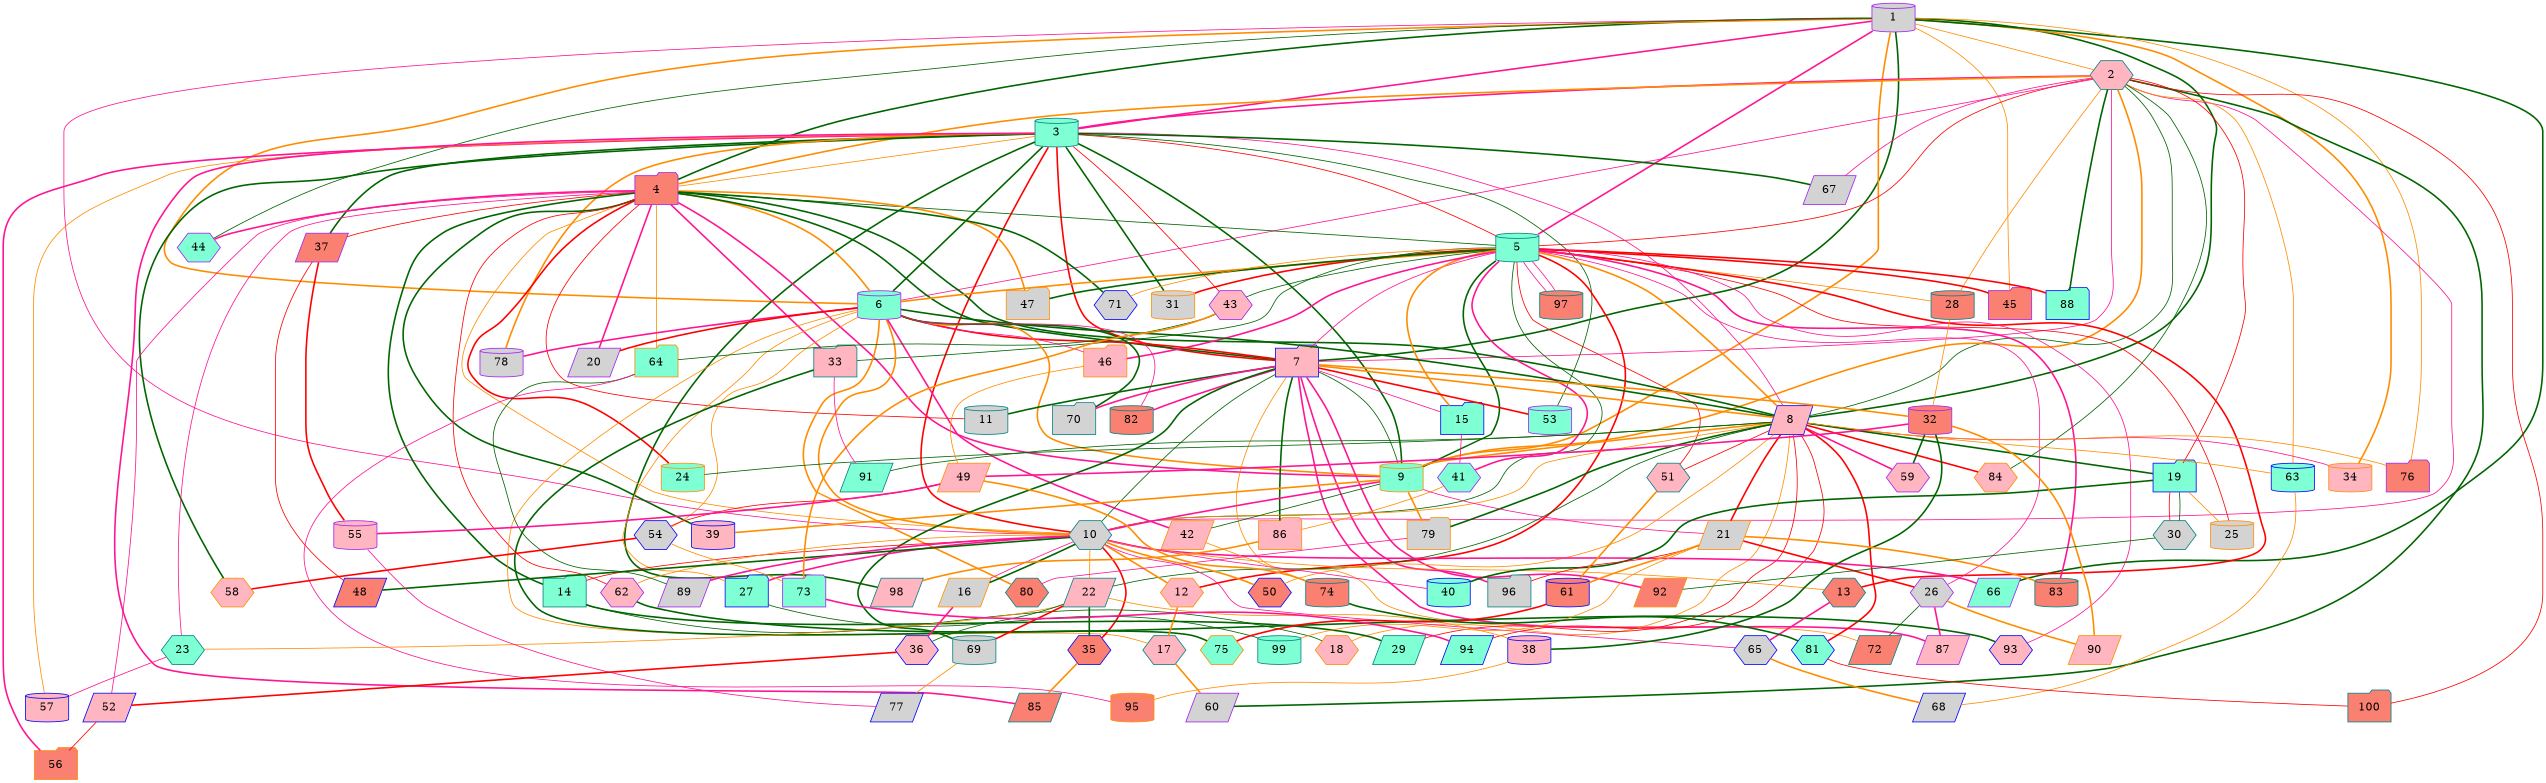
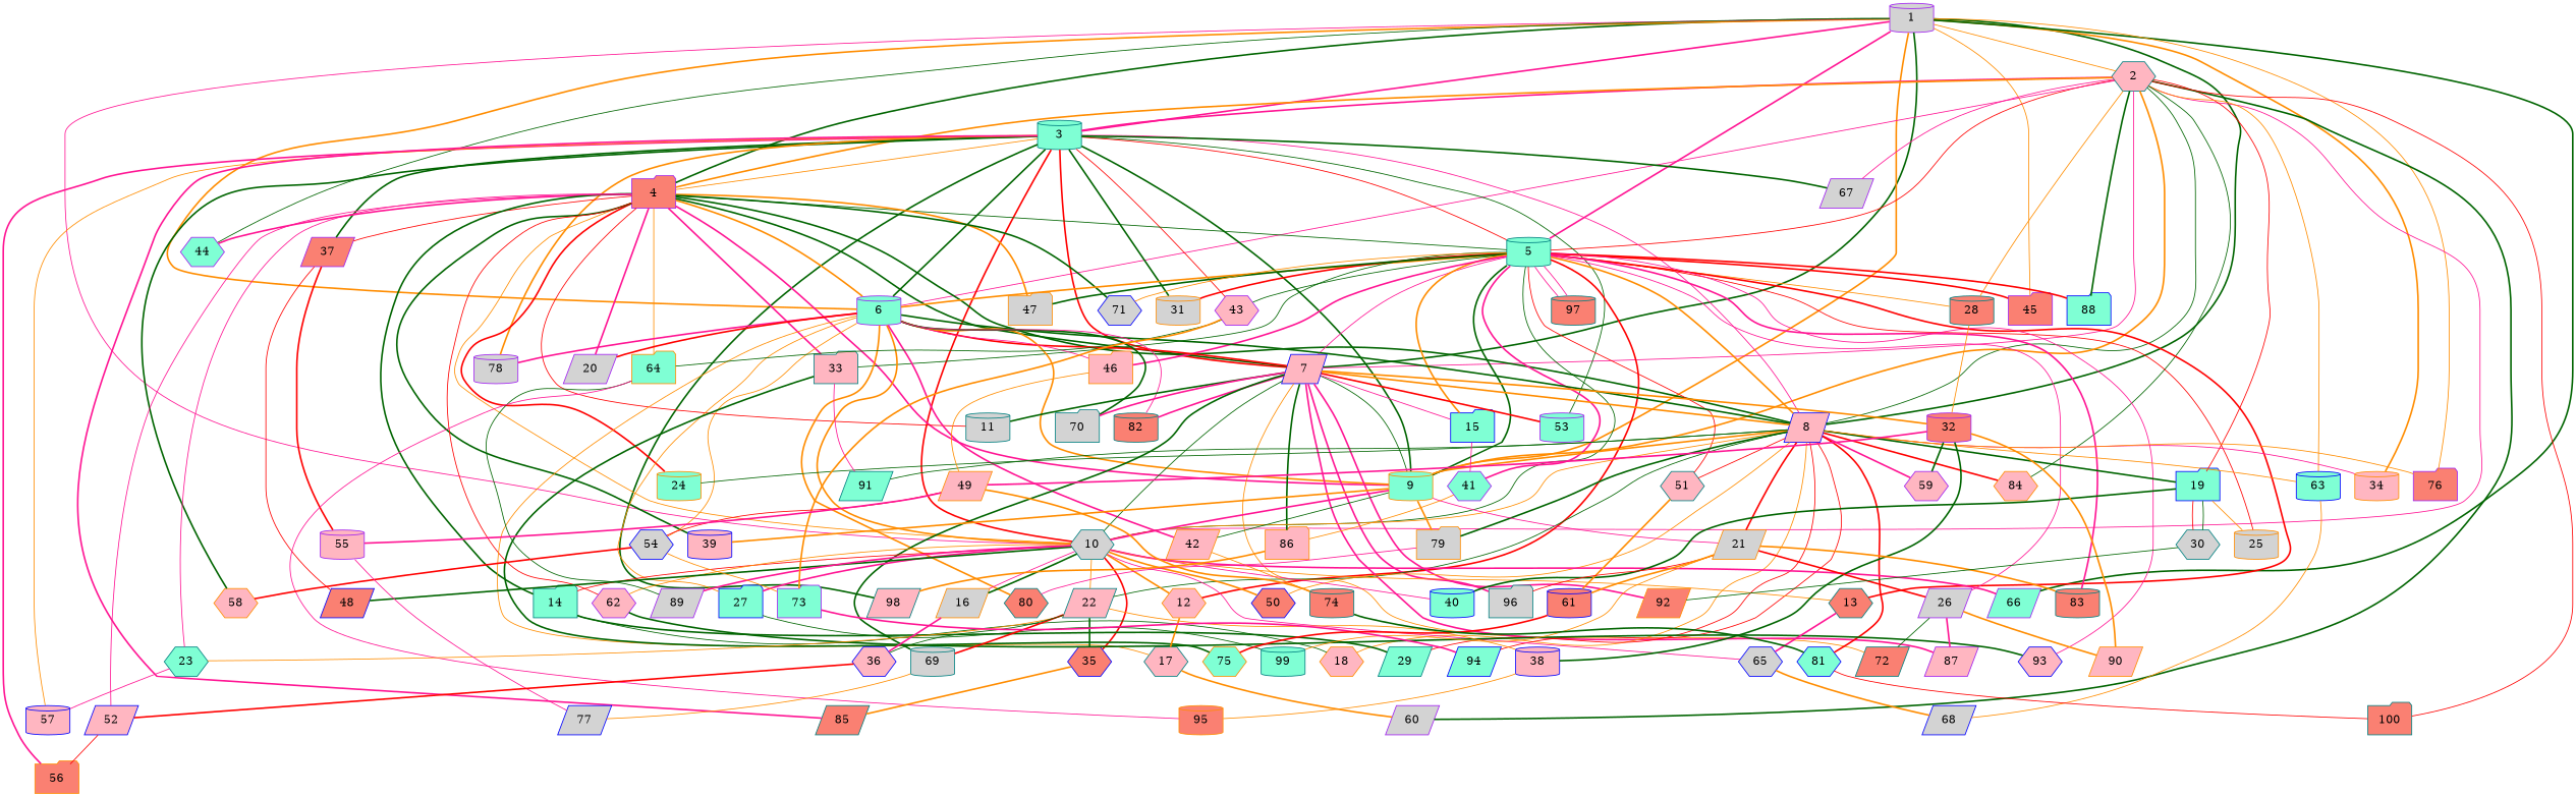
  graph {
    node [color=teal fillcolor=lightpink shape=cylinder style=filled]
    edge [color=darkorange style=bold]
    1 [color=purple fillcolor=lightgrey]
    2 [shape=hexagon]
    3 [fillcolor=aquamarine]
    4 [color=purple fillcolor=salmon shape=folder]
    5 [fillcolor=aquamarine]
    6 [color=purple fillcolor=aquamarine]
-   7 [color=blue shape=folder]
+   7 [color=blue shape=parallelogram]
    8 [color=blue shape=parallelogram]
    9 [color=darkorange fillcolor=aquamarine]
    10 [fillcolor=lightgrey shape=hexagon]
    34 [color=darkorange]
    44 [color=purple fillcolor=aquamarine shape=hexagon]
    45 [color=purple fillcolor=salmon shape=folder]
    66 [color=purple fillcolor=aquamarine shape=parallelogram]
    76 [color=purple fillcolor=salmon shape=folder]
    19 [color=blue fillcolor=aquamarine shape=folder]
    28 [fillcolor=salmon]
    60 [color=purple fillcolor=lightgrey shape=parallelogram]
    63 [color=blue fillcolor=aquamarine]
    67 [color=purple fillcolor=lightgrey shape=parallelogram]
    84 [color=darkorange shape=hexagon]
    88 [color=blue fillcolor=aquamarine shape=folder]
    100 [fillcolor=salmon shape=folder]
    31 [color=darkorange fillcolor=lightgrey]
    37 [color=purple fillcolor=salmon shape=parallelogram]
    43 [color=purple shape=hexagon]
    53 [color=purple fillcolor=aquamarine]
    56 [color=darkorange fillcolor=salmon shape=folder]
    57 [color=blue]
    58 [color=darkorange shape=hexagon]
    78 [color=purple fillcolor=lightgrey]
    85 [fillcolor=salmon shape=parallelogram]
    98 [shape=parallelogram]
    11 [fillcolor=lightgrey]
    14 [fillcolor=aquamarine shape=folder]
    20 [color=purple fillcolor=lightgrey shape=parallelogram]
    23 [fillcolor=aquamarine shape=hexagon]
    24 [color=darkorange fillcolor=aquamarine]
    33 [shape=folder]
    39 [color=blue]
    47 [color=darkorange fillcolor=lightgrey shape=folder]
    52 [color=blue shape=parallelogram]
    62 [color=purple shape=hexagon]
    64 [color=darkorange fillcolor=aquamarine shape=folder]
    71 [color=blue fillcolor=lightgrey shape=hexagon]
    12 [color=darkorange shape=hexagon]
    13 [fillcolor=salmon shape=hexagon]
    15 [color=blue fillcolor=aquamarine shape=folder]
    25 [color=darkorange fillcolor=lightgrey]
-   26 [color=purple fillcolor=lightgrey shape=hexagon]
+   26 [color=purple fillcolor=lightgrey shape=parallelogram]
    41 [color=purple fillcolor=aquamarine shape=hexagon]
    46 [color=darkorange shape=folder]
    51 [shape=hexagon]
    83 [fillcolor=salmon]
    93 [color=blue shape=hexagon]
    97 [fillcolor=salmon]
    17 [shape=hexagon]
    27 [color=blue fillcolor=aquamarine shape=folder]
    42 [color=darkorange shape=parallelogram]
    54 [color=blue fillcolor=lightgrey shape=hexagon]
    70 [fillcolor=lightgrey shape=folder]
    80 [fillcolor=salmon shape=hexagon]
    82 [fillcolor=salmon]
    32 [color=purple fillcolor=salmon]
    69 [fillcolor=lightgrey]
    72 [fillcolor=salmon shape=parallelogram]
    86 [color=darkorange shape=folder]
    87 [color=purple shape=parallelogram]
    92 [color=darkorange fillcolor=salmon shape=parallelogram]
    96 [fillcolor=lightgrey shape=folder]
    18 [color=darkorange shape=hexagon]
    21 [color=darkorange fillcolor=lightgrey shape=parallelogram]
    22 [shape=parallelogram]
    29 [fillcolor=aquamarine shape=parallelogram]
    50 [color=blue fillcolor=salmon shape=hexagon]
    59 [color=purple shape=hexagon]
    79 [color=darkorange fillcolor=lightgrey shape=folder]
    81 [color=blue fillcolor=aquamarine shape=hexagon]
    91 [fillcolor=aquamarine shape=parallelogram]
    94 [color=blue fillcolor=aquamarine shape=parallelogram]
    16 [color=darkorange fillcolor=lightgrey shape=parallelogram]
    35 [color=blue fillcolor=salmon shape=hexagon]
    40 [color=blue fillcolor=aquamarine]
    48 [color=blue fillcolor=salmon shape=parallelogram]
    65 [color=blue fillcolor=lightgrey shape=hexagon]
    89 [color=purple fillcolor=lightgrey shape=parallelogram]
    30 [fillcolor=lightgrey shape=hexagon]
    68 [color=blue fillcolor=lightgrey shape=parallelogram]
    55 [color=purple]
    73 [color=purple fillcolor=aquamarine shape=folder]
    75 [color=darkorange fillcolor=aquamarine shape=hexagon]
    95 [color=darkorange fillcolor=salmon]
    90 [color=darkorange shape=parallelogram]
    49 [color=darkorange shape=parallelogram]
    61 [color=blue fillcolor=salmon]
    99 [fillcolor=aquamarine]
    74 [fillcolor=salmon]
    38 [color=blue]
    77 [color=blue fillcolor=lightgrey shape=parallelogram]
    36 [color=blue shape=hexagon]
    1 -- 2 [style=solid]
    1 -- 3 [color=deeppink]
    1 -- 4 [color=darkgreen]
    1 -- 5 [color=deeppink]
    1 -- 6
    1 -- 7 [color=darkgreen]
    1 -- 8 [color=darkgreen]
    1 -- 9
    1 -- 10 [color=deeppink style=solid]
    1 -- 34
    1 -- 44 [color=darkgreen style=solid]
    1 -- 45 [style=solid]
    1 -- 66 [color=darkgreen]
    1 -- 76 [style=solid]
    2 -- 3 [color=deeppink]
    2 -- 4
    2 -- 5 [color=red style=solid]
    2 -- 6 [color=deeppink style=solid]
    2 -- 7 [color=deeppink style=solid]
    2 -- 8 [color=darkgreen style=solid]
    2 -- 9
    2 -- 10 [color=deeppink style=solid]
    2 -- 19 [color=red style=solid]
    2 -- 28 [style=solid]
    2 -- 60 [color=darkgreen]
    2 -- 63 [style=solid]
    2 -- 67 [color=deeppink style=solid]
    2 -- 84 [color=darkgreen style=solid]
    2 -- 88 [color=darkgreen]
    2 -- 100 [color=red style=solid]
    3 -- 4 [style=solid]
    3 -- 5 [color=red style=solid]
    3 -- 6 [color=darkgreen]
    3 -- 7 [color=red]
    3 -- 8 [color=deeppink style=solid]
    3 -- 9 [color=darkgreen]
    3 -- 10 [color=red]
    3 -- 67 [color=darkgreen]
    3 -- 31 [color=darkgreen]
    3 -- 37 [color=darkgreen]
    3 -- 43 [color=red style=solid]
    3 -- 53 [color=darkgreen style=solid]
    3 -- 56 [color=deeppink]
    3 -- 57 [style=solid]
    3 -- 58 [color=darkgreen]
    3 -- 78
    3 -- 85 [color=deeppink]
    3 -- 98 [color=darkgreen]
    4 -- 5 [color=darkgreen style=solid]
    4 -- 6
    4 -- 7 [color=darkgreen]
    4 -- 8 [color=darkgreen]
    4 -- 9 [color=deeppink]
    4 -- 10 [style=solid]
    4 -- 44 [color=deeppink]
    4 -- 37 [color=red style=solid]
    4 -- 11 [color=red style=solid]
    4 -- 14 [color=darkgreen]
    4 -- 20 [color=deeppink]
    4 -- 23 [color=deeppink style=solid]
    4 -- 24 [color=red]
    4 -- 33 [color=deeppink]
    4 -- 39 [color=darkgreen]
    4 -- 47
    4 -- 52 [color=deeppink style=solid]
    4 -- 62 [color=red style=solid]
    4 -- 64 [style=solid]
    4 -- 71 [color=darkgreen]
    5 -- 6
    5 -- 7 [color=deeppink style=solid]
    5 -- 8
    5 -- 9 [color=darkgreen]
    5 -- 10 [color=darkgreen style=solid]
    5 -- 45 [color=red]
    5 -- 28 [style=solid]
    5 -- 88 [color=red]
    5 -- 31 [color=red]
    5 -- 43 [color=darkgreen style=solid]
    5 -- 33 [color=darkgreen style=solid]
    5 -- 47 [color=darkgreen]
    5 -- 71 [style=solid]
    5 -- 12 [color=red]
    5 -- 13 [color=red]
    5 -- 15
    5 -- 25 [color=red style=solid]
    5 -- 26 [color=deeppink style=solid]
    5 -- 41 [color=deeppink]
    5 -- 46 [color=deeppink]
    5 -- 51 [color=red style=solid]
    5 -- 83 [color=deeppink]
    5 -- 93 [color=deeppink style=solid]
    5 -- 97 [color=deeppink style=solid]
    5 -- 97 [color=deeppink style=solid]
    6 -- 7 [color=red]
    6 -- 8 [color=darkgreen]
    6 -- 9
    6 -- 10
    6 -- 78 [color=deeppink]
    6 -- 20 [color=red]
    6 -- 46 [color=deeppink style=solid]
    6 -- 17 [style=solid]
    6 -- 27 [style=solid]
    6 -- 42 [color=deeppink]
    6 -- 54 [style=solid]
    6 -- 70 [color=darkgreen]
    6 -- 80
    6 -- 82 [color=deeppink style=solid]
    7 -- 8
    7 -- 9 [color=darkgreen style=solid]
    7 -- 10 [color=darkgreen style=solid]
    7 -- 53 [color=red]
    7 -- 11 [color=darkgreen]
    7 -- 15 [color=deeppink style=solid]
    7 -- 70 [color=deeppink]
    7 -- 82 [color=deeppink]
    7 -- 32
    7 -- 69 [color=darkgreen]
    7 -- 72 [style=solid]
    7 -- 86 [color=darkgreen]
    7 -- 87 [color=deeppink]
    7 -- 92 [color=deeppink]
    7 -- 96 [color=deeppink]
    8 -- 9
    8 -- 10 [style=solid]
    8 -- 34 [color=deeppink style=solid]
    8 -- 76 [style=solid]
    8 -- 19 [color=darkgreen]
    8 -- 63 [style=solid]
    8 -- 84 [color=red]
    8 -- 24 [color=darkgreen style=solid]
    8 -- 51 [color=red style=solid]
    8 -- 18 [style=solid]
    8 -- 21 [color=red]
    8 -- 22 [color=darkgreen style=solid]
    8 -- 29 [color=red style=solid]
    8 -- 50 [style=solid]
    8 -- 59 [color=deeppink]
    8 -- 79 [color=darkgreen]
    8 -- 81 [color=red]
    8 -- 91 [color=darkgreen style=solid]
    8 -- 94 [color=red style=solid]
    9 -- 10 [color=deeppink]
    9 -- 39
    9 -- 42 [color=darkgreen style=solid]
    9 -- 21 [color=deeppink style=solid]
    9 -- 79
    10 -- 66 [color=deeppink]
    10 -- 14 [color=red style=solid]
    10 -- 62 [style=solid]
    10 -- 12
    10 -- 13 [style=solid]
    10 -- 27 [color=deeppink]
    10 -- 22 [style=solid]
    10 -- 50
    10 -- 16 [color=deeppink style=solid]
    10 -- 16 [color=darkgreen]
    10 -- 35 [color=red]
    10 -- 40 [color=deeppink style=solid]
    10 -- 48 [color=darkgreen]
    10 -- 65 [color=deeppink style=solid]
    10 -- 89 [color=deeppink]
    19 -- 25 [style=solid]
    19 -- 40 [color=darkgreen]
    19 -- 30 [color=red style=solid]
    19 -- 30 [color=darkgreen style=solid]
    28 -- 32 [style=solid]
    63 -- 68 [style=solid]
    37 -- 48 [color=red style=solid]
    37 -- 55 [color=red]
    43 -- 64 [color=darkgreen style=solid]
    43 -- 73
    14 -- 18 [color=darkgreen style=solid]
    14 -- 29 [color=darkgreen]
    23 -- 57 [color=deeppink style=solid]
    33 -- 91 [color=deeppink style=solid]
    33 -- 75 [color=darkgreen]
    52 -- 56 [color=red style=solid]
    62 -- 93 [color=darkgreen]
    64 -- 89 [color=darkgreen style=solid]
    64 -- 95 [color=deeppink style=solid]
    12 -- 17
    13 -- 65 [color=deeppink]
    15 -- 41 [color=deeppink style=solid]
    26 -- 72 [color=darkgreen style=solid]
    26 -- 87 [color=deeppink]
    26 -- 90
    41 -- 86 [style=solid]
    46 -- 49 [style=solid]
    51 -- 61
    17 -- 60
    27 -- 99 [color=darkgreen style=solid]
    42 -- 74 [style=solid]
    54 -- 58 [color=red]
    54 -- 73 [style=solid]
    32 -- 59 [color=darkgreen]
    32 -- 90
    32 -- 49 [color=deeppink]
    32 -- 38 [color=darkgreen]
    69 -- 77 [style=solid]
    86 -- 98
    21 -- 26 [color=red]
    21 -- 83
    21 -- 96 [color=red style=solid]
    21 -- 61
    21 -- 99 [style=solid]
    22 -- 23 [style=solid]
    22 -- 69 [color=red]
    22 -- 35 [color=darkgreen]
    22 -- 38 [style=solid]
    22 -- 36 [color=darkgreen style=solid]
    79 -- 80 [color=deeppink style=solid]
    81 -- 100 [color=red style=solid]
    16 -- 36 [color=deeppink]
    35 -- 85
    65 -- 68
    30 -- 92 [color=darkgreen style=solid]
    55 -- 77 [color=deeppink style=solid]
    73 -- 94 [color=deeppink]
    49 -- 54 [color=red style=solid]
    49 -- 55 [color=deeppink]
    49 -- 74
    61 -- 75 [color=red]
    74 -- 81 [color=darkgreen]
    38 -- 95 [style=solid]
    36 -- 52 [color=red]
  }
